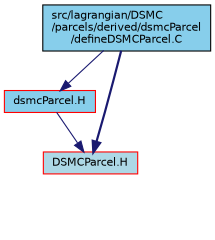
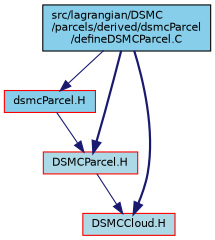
  digraph {
    node [color=red fillcolor=skyblue fontname=Helvetica fontsize=10 shape=record style=filled]
    edge [color=midnightblue fontname=Helvetica fontsize=10 labelfontname=Helvetica labelfontsize=10 style=solid]
    n1 [color=black fontcolor=black height=0.2 label="src/lagrangian/DSMC\l/parcels/derived/dsmcParcel\l/defineDSMCParcel.C" width=0.4]
    n2 [height=0.2 label="dsmcParcel.H" width=0.4]
    n3 [height=0.2 label="DSMCParcel.H" width=0.4 fillcolor=lightblue]
+   n4 [height=0.2 label="DSMCCloud.H" width=0.4 fillcolor=lightblue]
    n1 -> n2
    n1 -> n3 [style=bold]
+   n1 -> n4 [style=bold]
    n2 -> n3
+   n3 -> n4
  }
